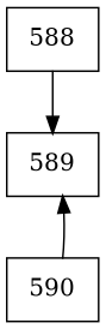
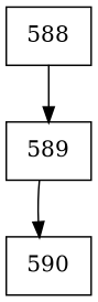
  digraph {
    node [shape=record]
    n1 [label="{588}"]
    n2 [label="{589}"]
    n3 [label="{590}"]
    n1 -> n2
-   n3 -> n2
+   n2 -> n3
  }
